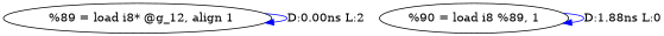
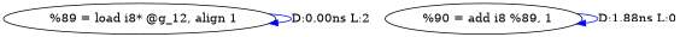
  digraph {
    edge [color=blue]
    n1 [label="  %89 = load i8* @g_12, align 1"]
-   n2 [label="%90 = load i8 %89, 1"]
+   n2 [label="  %90 = add i8 %89, 1"]
    n1 -> n1 [label="D:0.00ns L:2"]
    n2 -> n2 [label="D:1.88ns L:0"]
  }
